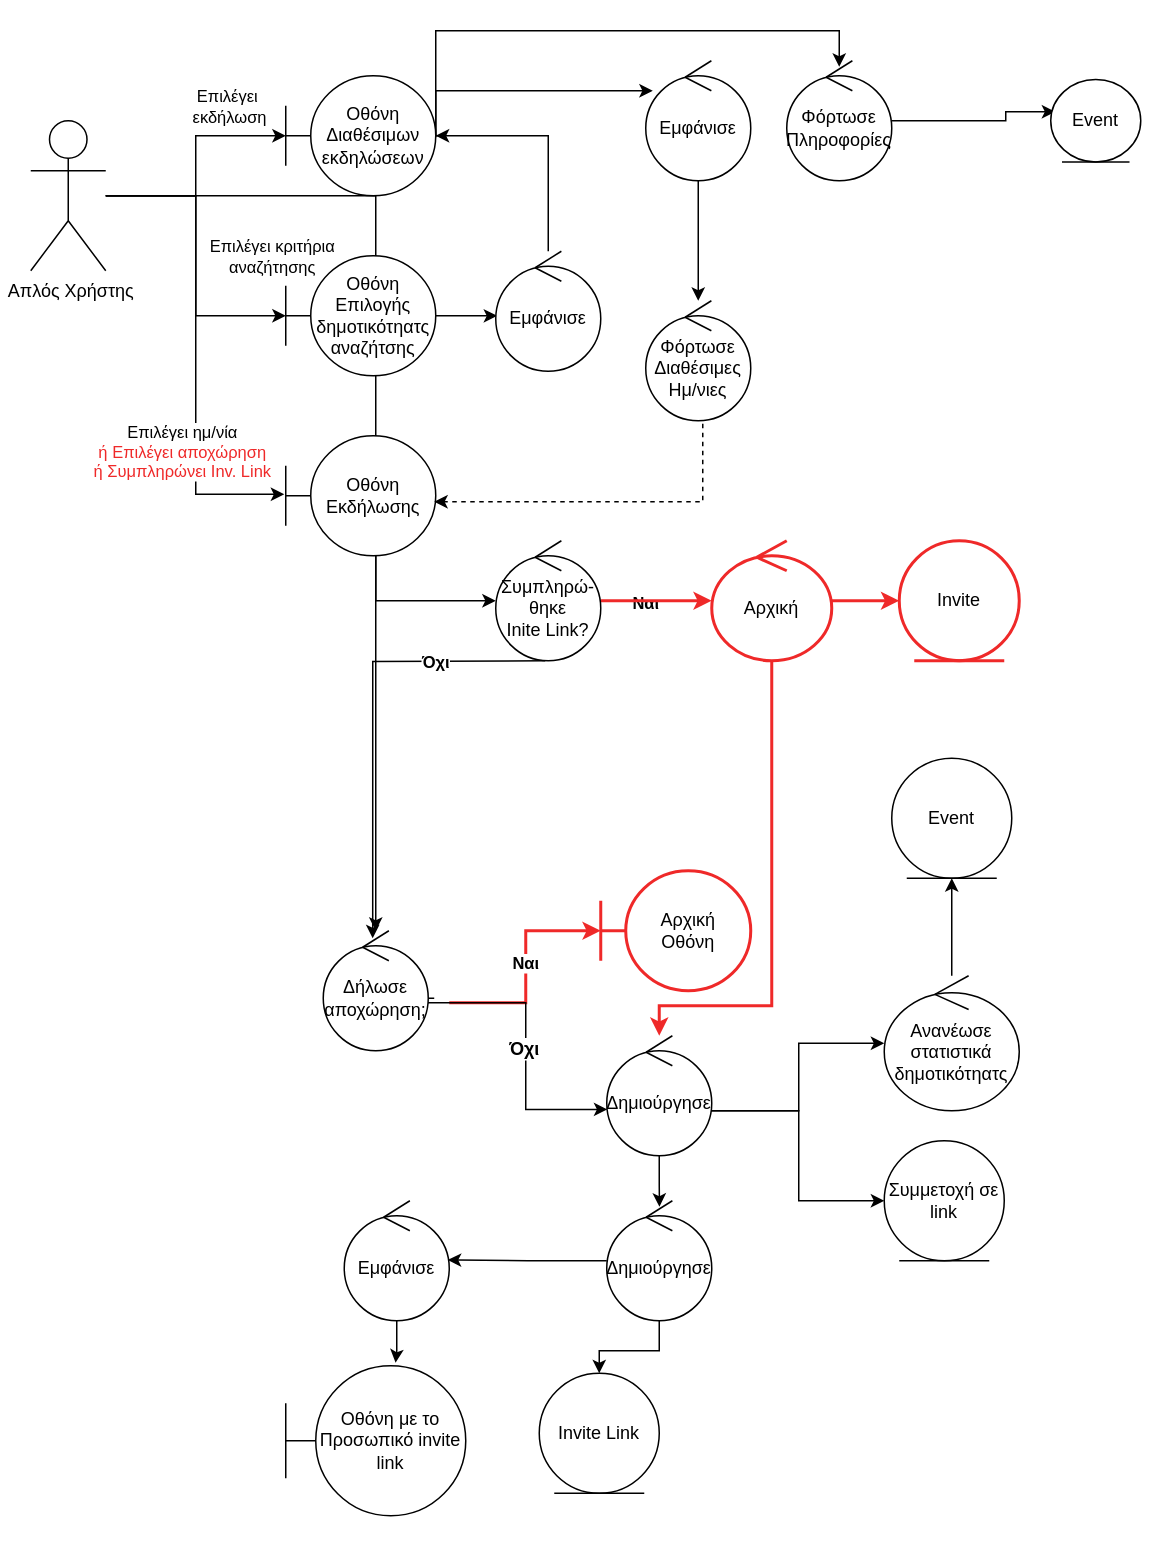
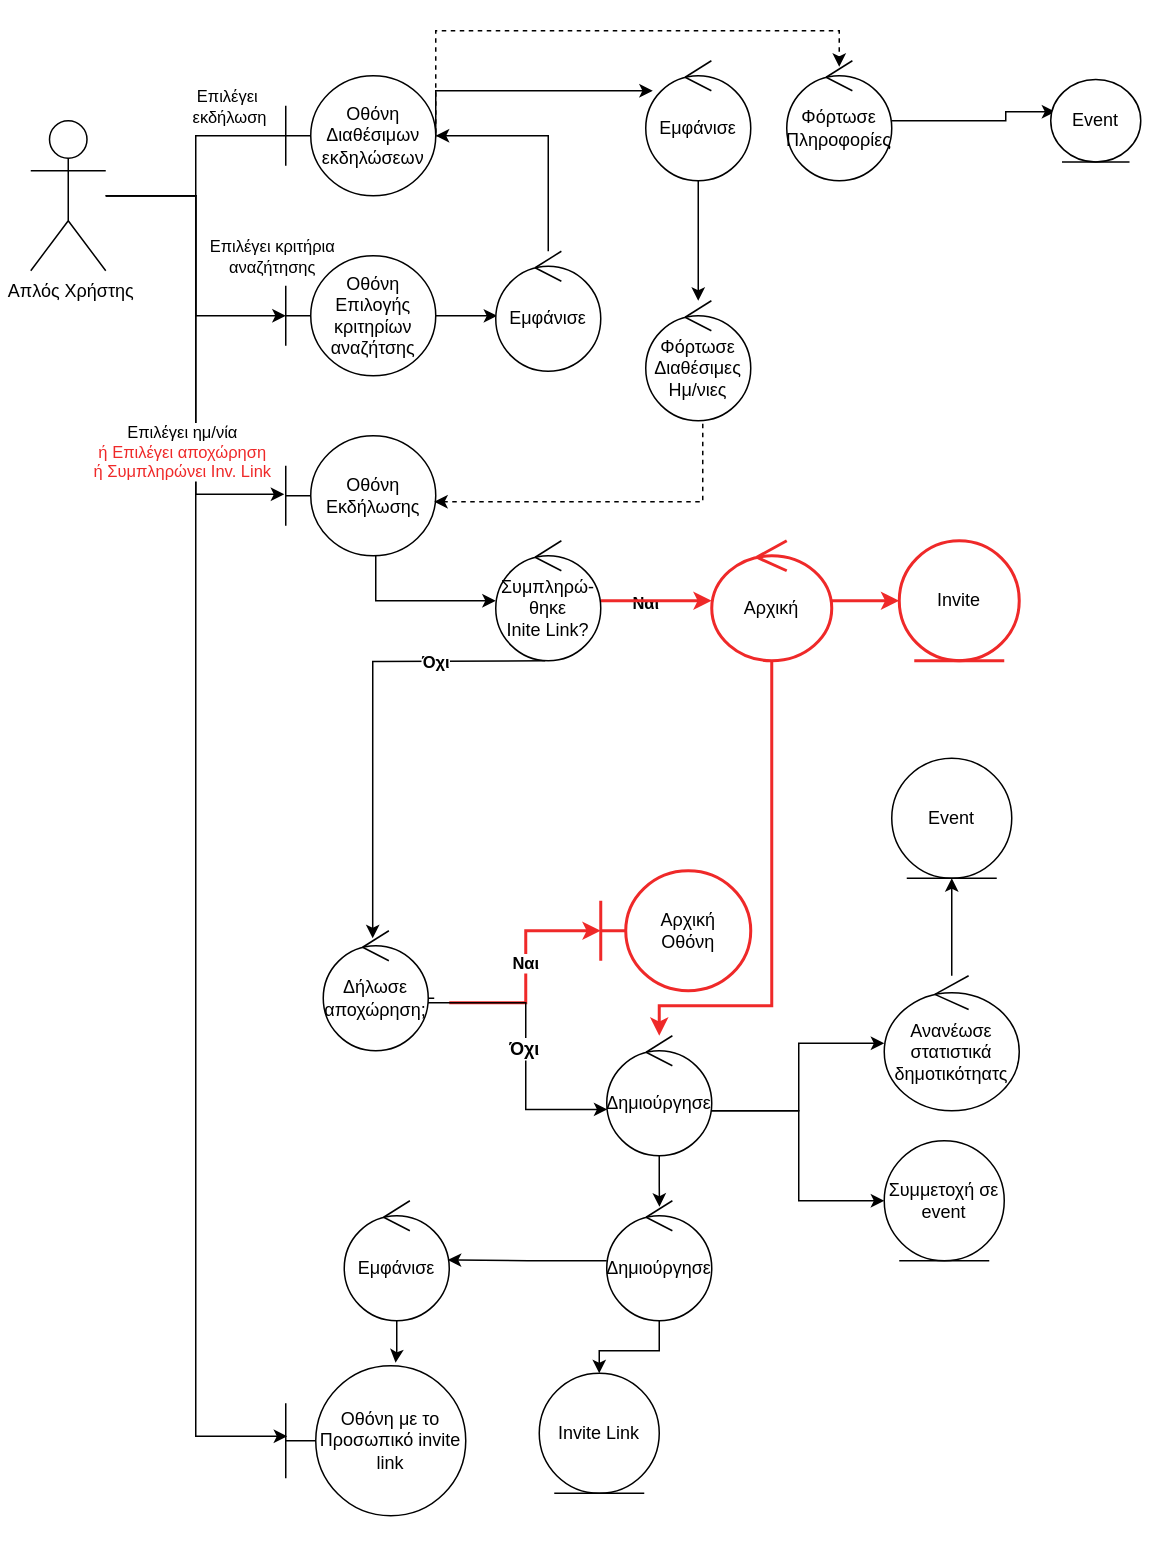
  <mxCell id="0" />
  <mxCell id="1" parent="0" />
- <mxCell id="2" style="edgeStyle=orthogonalEdgeStyle;rounded=0;orthogonalLoop=1;jettySize=auto;html=1;" parent="1" source="9" target="12" edge="1"><mxGeometry relative="1" as="geometry" /></mxCell>
+ <mxCell id="2" style="edgeStyle=orthogonalEdgeStyle;rounded=0;orthogonalLoop=1;jettySize=auto;html=1;endArrow=none;" parent="1" source="9" target="12" edge="1"><mxGeometry relative="1" as="geometry" /></mxCell>
  <mxCell id="3" value="Επιλέγει&lt;br&gt;&amp;nbsp;εκδήλωση" style="edgeLabel;html=1;align=center;verticalAlign=middle;resizable=0;points=[];" parent="2" vertex="1" connectable="0"><mxGeometry x="0.163" y="-5" relative="1" as="geometry"><mxPoint x="15" y="-27" as="offset" /></mxGeometry></mxCell>
  <mxCell id="4" style="edgeStyle=orthogonalEdgeStyle;rounded=0;orthogonalLoop=1;jettySize=auto;html=1;" parent="1" source="9" target="14" edge="1"><mxGeometry relative="1" as="geometry" /></mxCell>
  <mxCell id="5" value="Επιλέγει κριτήρια &lt;br&gt;αναζήτησης" style="edgeLabel;html=1;align=center;verticalAlign=middle;resizable=0;points=[];" parent="4" vertex="1" connectable="0"><mxGeometry x="0.17" y="3" relative="1" as="geometry"><mxPoint x="47" y="-17" as="offset" /></mxGeometry></mxCell>
- <mxCell id="6" style="edgeStyle=orthogonalEdgeStyle;rounded=0;orthogonalLoop=1;jettySize=auto;html=1;" parent="1" source="9" target="55" edge="1"><mxGeometry relative="1" as="geometry" /></mxCell>
+ <mxCell id="6" style="edgeStyle=orthogonalEdgeStyle;rounded=0;orthogonalLoop=1;jettySize=auto;html=1;entryX=0.008;entryY=0.47;entryDx=0;entryDy=0;entryPerimeter=0;" parent="1" source="9" target="37" edge="1"><mxGeometry relative="1" as="geometry" /></mxCell>
  <mxCell id="7" style="edgeStyle=orthogonalEdgeStyle;rounded=0;orthogonalLoop=1;jettySize=auto;html=1;entryX=-0.01;entryY=0.488;entryDx=0;entryDy=0;entryPerimeter=0;" parent="1" source="9" target="18" edge="1"><mxGeometry relative="1" as="geometry" /></mxCell>
  <mxCell id="8" value="&lt;div&gt;Επιλέγει ημ/νία&lt;/div&gt;&lt;div&gt;&lt;font color=&quot;#ef2929&quot;&gt;ή Επιλέγει αποχώρηση&lt;/font&gt;&lt;/div&gt;&lt;div&gt;&lt;font color=&quot;#ef2929&quot;&gt;ή Συμπληρώνει Inv. Link&lt;/font&gt;&lt;br&gt;&lt;/div&gt;" style="edgeLabel;html=1;align=center;verticalAlign=middle;resizable=0;points=[];" parent="7" vertex="1" connectable="0"><mxGeometry x="0.283" y="2" relative="1" as="geometry"><mxPoint x="-12" y="26" as="offset" /></mxGeometry></mxCell>
  <mxCell id="9" value="&amp;nbsp;Απλός Χρήστης" style="shape=umlActor;verticalLabelPosition=bottom;verticalAlign=top;html=1;outlineConnect=0;" parent="1" vertex="1"><mxGeometry x="20" y="80" width="50" height="100" as="geometry" /></mxCell>
  <mxCell id="10" style="edgeStyle=orthogonalEdgeStyle;rounded=0;orthogonalLoop=1;jettySize=auto;html=1;exitX=1;exitY=0.513;exitDx=0;exitDy=0;exitPerimeter=0;" parent="1" source="12" target="20" edge="1"><mxGeometry relative="1" as="geometry"><Array as="points"><mxPoint x="290" y="60" /></Array></mxGeometry></mxCell>
- <mxCell id="11" style="edgeStyle=orthogonalEdgeStyle;rounded=0;orthogonalLoop=1;jettySize=auto;html=1;entryX=0.5;entryY=0.05;entryDx=0;entryDy=0;entryPerimeter=0;exitX=1.04;exitY=0.5;exitDx=0;exitDy=0;exitPerimeter=0;" edge="1" parent="1" source="12" target="51"><mxGeometry relative="1" as="geometry"><mxPoint x="290" y="80" as="sourcePoint" /><Array as="points"><mxPoint x="290" y="90" /><mxPoint x="290" y="20" /><mxPoint x="559" y="20" /></Array></mxGeometry></mxCell>
+ <mxCell id="11" style="edgeStyle=orthogonalEdgeStyle;rounded=0;orthogonalLoop=1;jettySize=auto;html=1;entryX=0.5;entryY=0.05;entryDx=0;entryDy=0;entryPerimeter=0;exitX=1.04;exitY=0.5;exitDx=0;exitDy=0;exitPerimeter=0;dashed=1;" edge="1" parent="1" source="12" target="51"><mxGeometry relative="1" as="geometry"><mxPoint x="290" y="80" as="sourcePoint" /><Array as="points"><mxPoint x="290" y="90" /><mxPoint x="290" y="20" /><mxPoint x="559" y="20" /></Array></mxGeometry></mxCell>
  <mxCell id="12" value="Οθόνη Διαθέσιμων εκδηλώσεων" style="shape=umlBoundary;whiteSpace=wrap;html=1;" parent="1" vertex="1"><mxGeometry x="190" y="50" width="100" height="80" as="geometry" /></mxCell>
  <mxCell id="13" style="edgeStyle=orthogonalEdgeStyle;rounded=0;orthogonalLoop=1;jettySize=auto;html=1;entryX=0.014;entryY=0.538;entryDx=0;entryDy=0;entryPerimeter=0;" parent="1" source="14" target="16" edge="1"><mxGeometry relative="1" as="geometry" /></mxCell>
- <mxCell id="14" value="Οθόνη Επιλογής δημοτικότηατς αναζήτσης" style="shape=umlBoundary;whiteSpace=wrap;html=1;" parent="1" vertex="1"><mxGeometry x="190" y="170" width="100" height="80" as="geometry" /></mxCell>
+ <mxCell id="14" value="Οθόνη Επιλογής κριτηρίων αναζήτσης" style="shape=umlBoundary;whiteSpace=wrap;html=1;" parent="1" vertex="1"><mxGeometry x="190" y="170" width="100" height="80" as="geometry" /></mxCell>
  <mxCell id="15" style="edgeStyle=orthogonalEdgeStyle;rounded=0;orthogonalLoop=1;jettySize=auto;html=1;" parent="1" source="16" target="12" edge="1"><mxGeometry relative="1" as="geometry"><Array as="points"><mxPoint x="365" y="90" /></Array></mxGeometry></mxCell>
  <mxCell id="16" value="Εμφάνισε" style="ellipse;shape=umlControl;whiteSpace=wrap;html=1;" parent="1" vertex="1"><mxGeometry x="330" y="167" width="70" height="80" as="geometry" /></mxCell>
  <mxCell id="17" style="edgeStyle=orthogonalEdgeStyle;rounded=0;orthogonalLoop=1;jettySize=auto;html=1;" parent="1" source="18" target="25" edge="1"><mxGeometry relative="1" as="geometry"><Array as="points"><mxPoint x="250" y="400" /></Array></mxGeometry></mxCell>
  <mxCell id="18" value="&lt;div&gt;Οθόνη&lt;/div&gt;&lt;div&gt;Εκδήλωσης&lt;br&gt;&lt;/div&gt;" style="shape=umlBoundary;whiteSpace=wrap;html=1;" parent="1" vertex="1"><mxGeometry x="190" y="290" width="100" height="80" as="geometry" /></mxCell>
  <mxCell id="19" value="" style="edgeStyle=orthogonalEdgeStyle;rounded=0;orthogonalLoop=1;jettySize=auto;html=1;" edge="1" parent="1" source="20" target="54"><mxGeometry relative="1" as="geometry" /></mxCell>
  <mxCell id="20" value="Εμφάνισε" style="ellipse;shape=umlControl;whiteSpace=wrap;html=1;" parent="1" vertex="1"><mxGeometry x="430" y="40" width="70" height="80" as="geometry" /></mxCell>
  <mxCell id="21" style="edgeStyle=orthogonalEdgeStyle;rounded=0;orthogonalLoop=1;jettySize=auto;html=1;entryX=0.471;entryY=0.063;entryDx=0;entryDy=0;entryPerimeter=0;" parent="1" target="55" edge="1"><mxGeometry relative="1" as="geometry"><Array as="points" /><mxPoint x="363" y="440.004" as="sourcePoint" /><mxPoint x="362.97" y="510.04" as="targetPoint" /></mxGeometry></mxCell>
  <mxCell id="22" value="&lt;b&gt;Ναι&lt;/b&gt;" style="edgeLabel;html=1;align=center;verticalAlign=middle;resizable=0;points=[];" parent="21" vertex="1" connectable="0"><mxGeometry x="-0.202" relative="1" as="geometry"><mxPoint x="182" y="-44" as="offset" /></mxGeometry></mxCell>
  <mxCell id="23" style="edgeStyle=orthogonalEdgeStyle;rounded=0;orthogonalLoop=1;jettySize=auto;html=1;fillColor=#f8cecc;strokeColor=#ef2929;strokeWidth=2;" parent="1" source="25" edge="1"><mxGeometry relative="1" as="geometry"><mxPoint x="474" y="400" as="targetPoint" /></mxGeometry></mxCell>
  <mxCell id="24" value="&lt;b&gt;Όχι&lt;/b&gt;" style="edgeLabel;html=1;align=center;verticalAlign=middle;resizable=0;points=[];" parent="23" vertex="1" connectable="0"><mxGeometry x="0.25" y="-3" relative="1" as="geometry"><mxPoint x="-157" y="37" as="offset" /></mxGeometry></mxCell>
  <mxCell id="25" value="&lt;div&gt;Συμπληρώ-&lt;/div&gt;&lt;div&gt;θηκε&lt;/div&gt;&lt;div&gt;Inite Link?&lt;br&gt;&lt;/div&gt;" style="ellipse;shape=umlControl;whiteSpace=wrap;html=1;" parent="1" vertex="1"><mxGeometry x="330" y="360" width="70" height="80" as="geometry" /></mxCell>
  <mxCell id="26" style="edgeStyle=orthogonalEdgeStyle;rounded=0;orthogonalLoop=1;jettySize=auto;html=1;fillColor=#f8cecc;strokeColor=#ef2929;strokeWidth=2;" parent="1" target="30" edge="1"><mxGeometry relative="1" as="geometry"><Array as="points"><mxPoint x="350" y="668" /><mxPoint x="350" y="620" /></Array><mxPoint x="299" y="668" as="sourcePoint" /></mxGeometry></mxCell>
  <mxCell id="27" value="&lt;b&gt;Ναι&lt;/b&gt;" style="edgeLabel;html=1;align=center;verticalAlign=middle;resizable=0;points=[];" parent="26" vertex="1" connectable="0"><mxGeometry x="-0.275" y="1" relative="1" as="geometry"><mxPoint y="-24" as="offset" /></mxGeometry></mxCell>
  <mxCell id="28" style="edgeStyle=orthogonalEdgeStyle;rounded=0;orthogonalLoop=1;jettySize=auto;html=1;entryX=0.006;entryY=0.614;entryDx=0;entryDy=0;entryPerimeter=0;exitX=1.057;exitY=0.563;exitDx=0;exitDy=0;exitPerimeter=0;" parent="1" edge="1" source="55"><mxGeometry relative="1" as="geometry"><mxPoint x="404.42" y="739.12" as="targetPoint" /><Array as="points"><mxPoint x="279" y="668" /><mxPoint x="350" y="668" /><mxPoint x="350" y="739" /></Array><mxPoint x="299" y="668" as="sourcePoint" /></mxGeometry></mxCell>
  <mxCell id="29" value="&lt;b&gt;Όχι&lt;/b&gt;" style="edgeLabel;html=1;align=center;verticalAlign=middle;resizable=0;points=[];fontSize=12;" parent="28" vertex="1" connectable="0"><mxGeometry x="0.24" y="-2" relative="1" as="geometry"><mxPoint y="-16" as="offset" /></mxGeometry></mxCell>
  <mxCell id="30" value="&lt;div&gt;Αρχική&lt;/div&gt;&lt;div&gt;Οθόνη&lt;br&gt;&lt;/div&gt;" style="shape=umlBoundary;whiteSpace=wrap;html=1;strokeColor=#ef2929;strokeWidth=2;" parent="1" vertex="1"><mxGeometry x="400" y="580" width="100" height="80" as="geometry" /></mxCell>
  <mxCell id="31" style="edgeStyle=orthogonalEdgeStyle;rounded=0;orthogonalLoop=1;jettySize=auto;html=1;" parent="1" source="34" target="39" edge="1"><mxGeometry relative="1" as="geometry"><Array as="points"><mxPoint x="532" y="740" /><mxPoint x="532" y="695" /></Array></mxGeometry></mxCell>
  <mxCell id="32" style="edgeStyle=orthogonalEdgeStyle;rounded=0;orthogonalLoop=1;jettySize=auto;html=1;" parent="1" source="34" target="45" edge="1"><mxGeometry relative="1" as="geometry"><Array as="points"><mxPoint x="532" y="740" /><mxPoint x="532" y="800" /></Array></mxGeometry></mxCell>
  <mxCell id="33" style="edgeStyle=orthogonalEdgeStyle;rounded=0;orthogonalLoop=1;jettySize=auto;html=1;entryX=0.502;entryY=0.05;entryDx=0;entryDy=0;entryPerimeter=0;" parent="1" source="34" target="49" edge="1"><mxGeometry relative="1" as="geometry" /></mxCell>
  <mxCell id="34" value="Δημιούργησε" style="ellipse;shape=umlControl;whiteSpace=wrap;html=1;" parent="1" vertex="1"><mxGeometry x="404" y="690" width="70" height="80" as="geometry" /></mxCell>
  <mxCell id="35" style="edgeStyle=orthogonalEdgeStyle;rounded=0;orthogonalLoop=1;jettySize=auto;html=1;entryX=0.61;entryY=-0.02;entryDx=0;entryDy=0;entryPerimeter=0;" parent="1" source="36" target="37" edge="1"><mxGeometry relative="1" as="geometry" /></mxCell>
  <mxCell id="36" value="Εμφάνισε" style="ellipse;shape=umlControl;whiteSpace=wrap;html=1;" parent="1" vertex="1"><mxGeometry x="229" y="800" width="70" height="80" as="geometry" /></mxCell>
  <mxCell id="37" value="Οθόνη με το Προσωπικό invite link" style="shape=umlBoundary;whiteSpace=wrap;html=1;" parent="1" vertex="1"><mxGeometry x="190" y="910" width="120" height="100" as="geometry" /></mxCell>
  <mxCell id="38" style="edgeStyle=orthogonalEdgeStyle;rounded=0;orthogonalLoop=1;jettySize=auto;html=1;entryX=0.5;entryY=1;entryDx=0;entryDy=0;" parent="1" source="39" target="40" edge="1"><mxGeometry relative="1" as="geometry" /></mxCell>
  <mxCell id="39" value="Ανανέωσε στατιστικά δημοτικότηατς" style="ellipse;shape=umlControl;whiteSpace=wrap;html=1;" parent="1" vertex="1"><mxGeometry x="589" y="650" width="90" height="90" as="geometry" /></mxCell>
  <mxCell id="40" value="Event" style="ellipse;shape=umlEntity;whiteSpace=wrap;html=1;" parent="1" vertex="1"><mxGeometry x="594" y="505" width="80" height="80" as="geometry" /></mxCell>
  <mxCell id="41" style="edgeStyle=orthogonalEdgeStyle;rounded=0;orthogonalLoop=1;jettySize=auto;html=1;fillColor=#f8cecc;strokeColor=#ef2929;strokeWidth=2;" parent="1" source="43" target="44" edge="1"><mxGeometry relative="1" as="geometry" /></mxCell>
  <mxCell id="42" style="edgeStyle=orthogonalEdgeStyle;rounded=0;orthogonalLoop=1;jettySize=auto;html=1;fillColor=#f8cecc;strokeColor=#ef2929;strokeWidth=2;" parent="1" source="43" target="34" edge="1"><mxGeometry relative="1" as="geometry"><Array as="points"><mxPoint x="514" y="670" /><mxPoint x="439" y="670" /></Array></mxGeometry></mxCell>
  <mxCell id="43" value="Αρχική" style="ellipse;shape=umlControl;whiteSpace=wrap;html=1;strokeColor=#ef2929;strokeWidth=2;" parent="1" vertex="1"><mxGeometry x="474" y="360" width="80" height="80" as="geometry" /></mxCell>
  <mxCell id="44" value="Invite" style="ellipse;shape=umlEntity;whiteSpace=wrap;html=1;strokeColor=#ef2929;strokeWidth=2;" parent="1" vertex="1"><mxGeometry x="599" y="360" width="80" height="80" as="geometry" /></mxCell>
- <mxCell id="45" value="Συμμετοχή σε link" style="ellipse;shape=umlEntity;whiteSpace=wrap;html=1;" parent="1" vertex="1"><mxGeometry x="589" y="760" width="80" height="80" as="geometry" /></mxCell>
+ <mxCell id="45" value="Συμμετοχή σε event" style="ellipse;shape=umlEntity;whiteSpace=wrap;html=1;" parent="1" vertex="1"><mxGeometry x="589" y="760" width="80" height="80" as="geometry" /></mxCell>
  <mxCell id="46" value="Invite Link" style="ellipse;shape=umlEntity;whiteSpace=wrap;html=1;" parent="1" vertex="1"><mxGeometry x="359" y="915" width="80" height="80" as="geometry" /></mxCell>
  <mxCell id="47" style="edgeStyle=orthogonalEdgeStyle;rounded=0;orthogonalLoop=1;jettySize=auto;html=1;entryX=0.5;entryY=0;entryDx=0;entryDy=0;" parent="1" source="49" target="46" edge="1"><mxGeometry relative="1" as="geometry"><mxPoint x="439" y="900" as="targetPoint" /></mxGeometry></mxCell>
  <mxCell id="48" style="edgeStyle=orthogonalEdgeStyle;rounded=0;orthogonalLoop=1;jettySize=auto;html=1;entryX=0.986;entryY=0.493;entryDx=0;entryDy=0;entryPerimeter=0;" parent="1" source="49" target="36" edge="1"><mxGeometry relative="1" as="geometry" /></mxCell>
  <mxCell id="49" value="Δημιούργησε" style="ellipse;shape=umlControl;whiteSpace=wrap;html=1;" parent="1" vertex="1"><mxGeometry x="404" y="800" width="70" height="80" as="geometry" /></mxCell>
  <mxCell id="50" style="edgeStyle=orthogonalEdgeStyle;rounded=0;orthogonalLoop=1;jettySize=auto;html=1;entryX=0.05;entryY=0.391;entryDx=0;entryDy=0;entryPerimeter=0;" edge="1" parent="1" source="51" target="52"><mxGeometry relative="1" as="geometry"><Array as="points"><mxPoint x="670" y="80" /><mxPoint x="670" y="74" /></Array></mxGeometry></mxCell>
  <mxCell id="51" value="&lt;div&gt;Φόρτωσε&lt;/div&gt;&lt;div&gt;Πληροφορίες&lt;br&gt;&lt;/div&gt;" style="ellipse;shape=umlControl;whiteSpace=wrap;html=1;" vertex="1" parent="1"><mxGeometry x="524" y="40" width="70" height="80" as="geometry" /></mxCell>
  <mxCell id="52" value="Event" style="ellipse;shape=umlEntity;whiteSpace=wrap;html=1;" vertex="1" parent="1"><mxGeometry x="700" y="52.5" width="60" height="55" as="geometry" /></mxCell>
  <mxCell id="53" style="edgeStyle=orthogonalEdgeStyle;rounded=0;orthogonalLoop=1;jettySize=auto;html=1;entryX=0.99;entryY=0.55;entryDx=0;entryDy=0;entryPerimeter=0;exitX=0.543;exitY=1.025;exitDx=0;exitDy=0;exitPerimeter=0;dashed=1;" edge="1" parent="1" source="54" target="18"><mxGeometry relative="1" as="geometry"><Array as="points"><mxPoint x="468" y="334" /></Array></mxGeometry></mxCell>
  <mxCell id="54" value="&lt;div&gt;Φόρτωσε Διαθέσιμες&lt;/div&gt;&lt;div&gt;Ημ/νιες&lt;br&gt;&lt;/div&gt;" style="ellipse;shape=umlControl;whiteSpace=wrap;html=1;" vertex="1" parent="1"><mxGeometry x="430" y="200" width="70" height="80" as="geometry" /></mxCell>
  <mxCell id="55" value="Δήλωσε αποχώρηση;" style="ellipse;shape=umlControl;whiteSpace=wrap;html=1;" vertex="1" parent="1"><mxGeometry x="215" y="620" width="70" height="80" as="geometry" /></mxCell>
